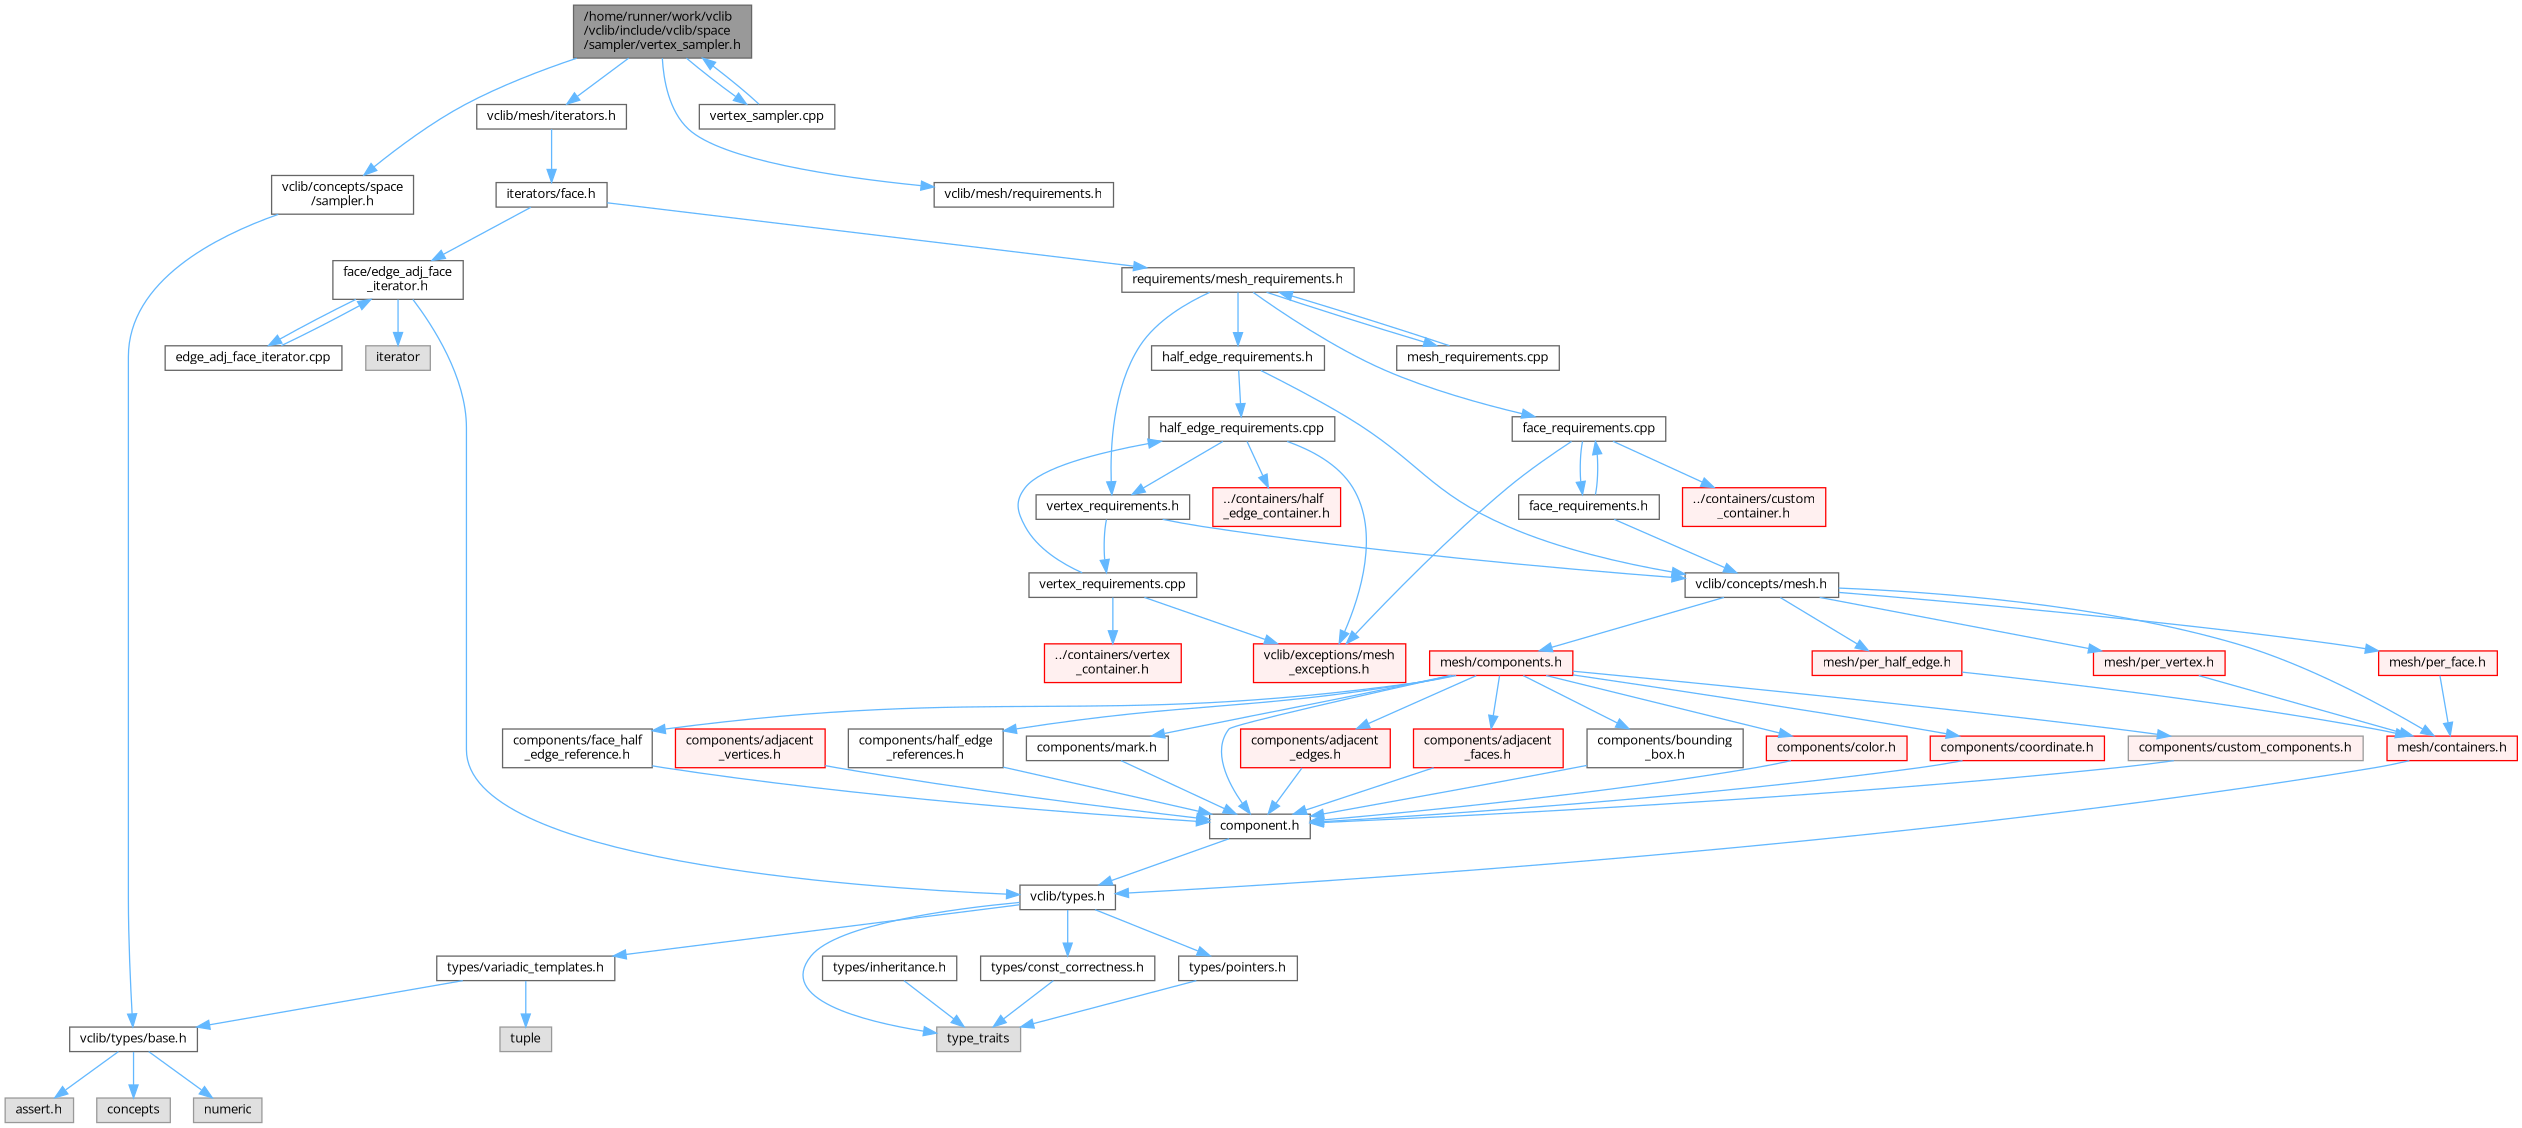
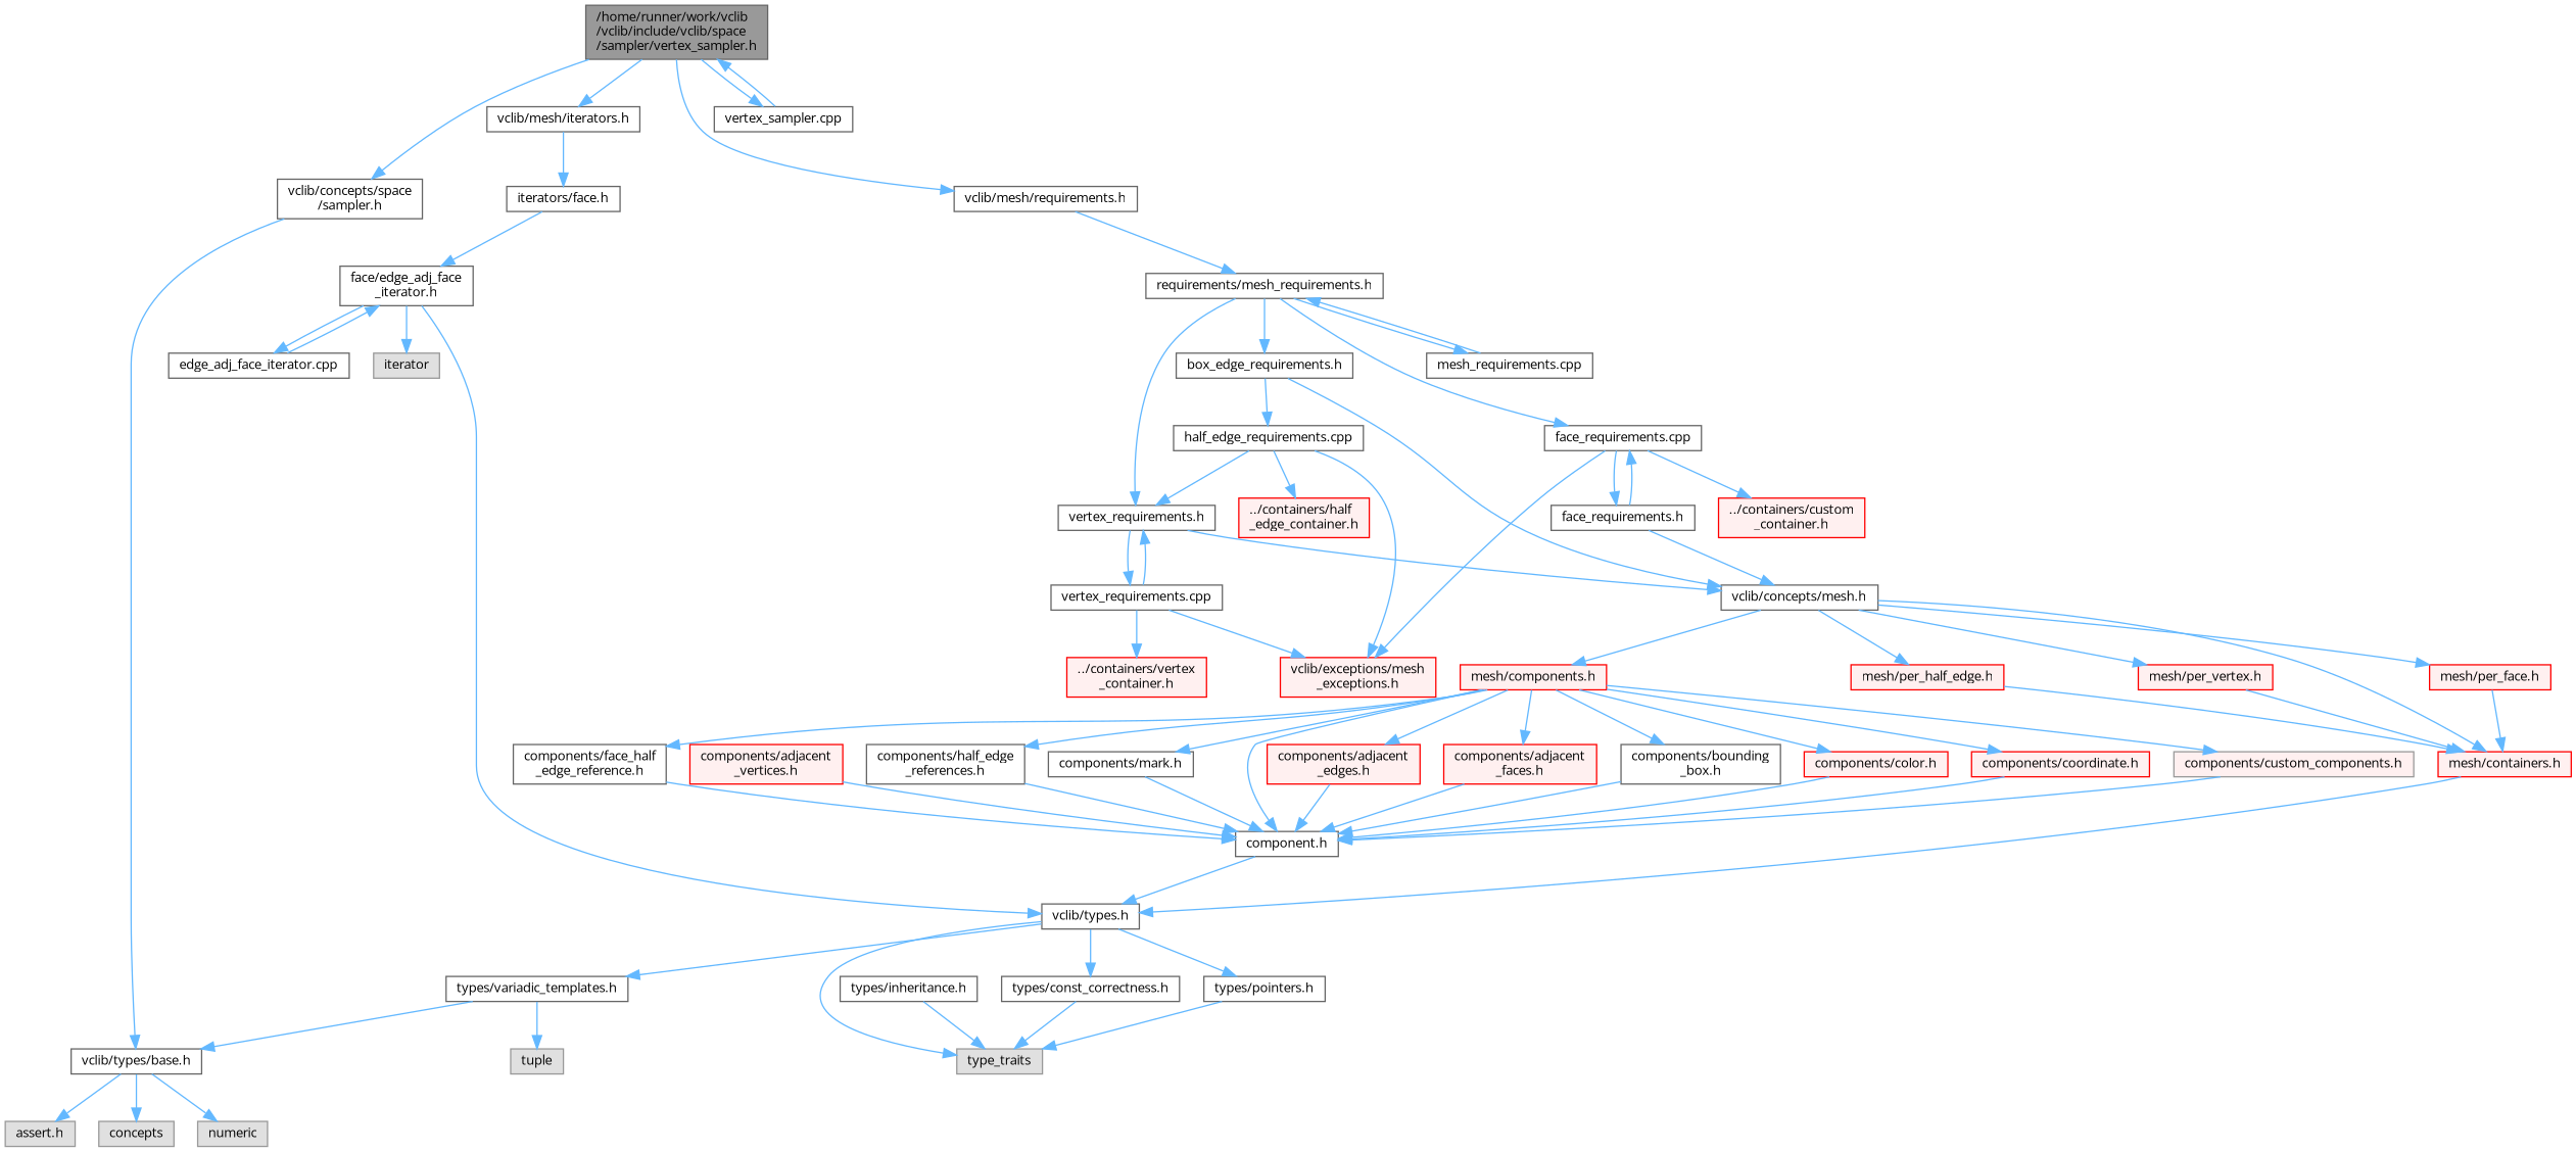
  digraph {
    fontname="Open Sans"
    node [color=grey40 fillcolor=white fontname="Open Sans" fontsize=10 shape=box style=filled]
    edge [color=steelblue1 fontname="Open Sans" fontsize=10 labelfontname=Helvetica labelfontsize=10 style=solid]
    n1 [color=gray40 fillcolor=grey60 fontcolor=black height=0.2 label="/home/runner/work/vclib\l/vclib/include/vclib/space\l/sampler/vertex_sampler.h" width=0.4]
    n2 [height=0.2 label="vclib/concepts/space\l/sampler.h" width=0.4]
    n3 [height=0.2 label="vclib/mesh/iterators.h" width=0.4]
    n4 [height=0.2 label="vclib/mesh/requirements.h" width=0.4]
    n5 [height=0.2 label="vertex_sampler.cpp" width=0.4]
    n6 [height=0.2 label="vclib/types/base.h" width=0.4]
    n7 [height=0.2 label="iterators/face.h" width=0.4]
    n8 [height=0.2 label="requirements/mesh_requirements.h" width=0.4]
    n9 [color=grey60 fillcolor="#E0E0E0" height=0.2 label="assert.h" width=0.4]
    n10 [color=grey60 fillcolor="#E0E0E0" height=0.2 label=concepts width=0.4]
    n11 [color=grey60 fillcolor="#E0E0E0" height=0.2 label=numeric width=0.4]
    n12 [height=0.2 label="face/edge_adj_face\l_iterator.h" width=0.4]
    n13 [color=grey60 fillcolor="#E0E0E0" height=0.2 label=iterator width=0.4]
    n14 [height=0.2 label="vclib/types.h" width=0.4]
    n15 [height=0.2 label="edge_adj_face_iterator.cpp" width=0.4]
    n16 [height=0.2 label="types/const_correctness.h" width=0.4]
    n17 [height=0.2 label="types/pointers.h" width=0.4]
    n18 [height=0.2 label="types/variadic_templates.h" width=0.4]
    n19 [color=grey60 fillcolor="#E0E0E0" height=0.2 label=type_traits width=0.4]
    n20 [height=0.2 label="types/inheritance.h" width=0.4]
    n21 [color=grey60 fillcolor="#E0E0E0" height=0.2 label=tuple width=0.4]
-   n22 [height=0.2 label="half_edge_requirements.h" width=0.4]
+   n22 [height=0.2 label="box_edge_requirements.h" width=0.4]
    n23 [height=0.2 label="vertex_requirements.h" width=0.4]
    n24 [height=0.2 label="mesh_requirements.cpp" width=0.4]
    n25 [height=0.2 label="face_requirements.cpp" width=0.4]
    n26 [height=0.2 label="vclib/concepts/mesh.h" width=0.4]
    n27 [height=0.2 label="half_edge_requirements.cpp" width=0.4]
    n28 [height=0.2 label="vertex_requirements.cpp" width=0.4]
    n29 [height=0.2 label="face_requirements.h" width=0.4]
    n30 [color=red fillcolor="#FFF0F0" height=0.2 label="mesh/components.h" width=0.4]
    n31 [color=red fillcolor="#FFF0F0" height=0.2 label="mesh/containers.h" width=0.4]
    n32 [color=red fillcolor="#FFF0F0" height=0.2 label="mesh/per_face.h" width=0.4]
    n33 [color=red fillcolor="#FFF0F0" height=0.2 label="mesh/per_half_edge.h" width=0.4]
    n34 [color=red fillcolor="#FFF0F0" height=0.2 label="mesh/per_vertex.h" width=0.4]
    n35 [color=red fillcolor="#FFF0F0" height=0.2 label="vclib/exceptions/mesh\l_exceptions.h" width=0.4]
    n36 [color=red fillcolor="#FFF0F0" height=0.2 label="../containers/half\l_edge_container.h" width=0.4]
    n37 [color=red fillcolor="#FFF0F0" height=0.2 label="components/adjacent\l_edges.h" width=0.4]
    n38 [height=0.2 label="component.h" width=0.4]
    n39 [color=red fillcolor="#FFF0F0" height=0.2 label="components/adjacent\l_faces.h" width=0.4]
    n40 [height=0.2 label="components/bounding\l_box.h" width=0.4]
    n41 [color=red fillcolor="#FFF0F0" height=0.2 label="components/color.h" width=0.4]
    n42 [color=red fillcolor="#FFF0F0" height=0.2 label="components/coordinate.h" width=0.4]
    n43 [color=grey60 fillcolor="#FFF0F0" height=0.2 label="components/custom_components.h" width=0.4]
    n44 [height=0.2 label="components/face_half\l_edge_reference.h" width=0.4]
    n45 [height=0.2 label="components/half_edge\l_references.h" width=0.4]
    n46 [height=0.2 label="components/mark.h" width=0.4]
    n47 [color=red fillcolor="#FFF0F0" height=0.2 label="components/adjacent\l_vertices.h" width=0.4]
    n48 [color=red fillcolor="#FFF0F0" height=0.2 label="../containers/vertex\l_container.h" width=0.4]
    n49 [color=red fillcolor="#FFF0F0" height=0.2 label="../containers/custom\l_container.h" width=0.4]
    n1 -> n2
    n1 -> n3
    n1 -> n4
    n1 -> n5
    n2 -> n6
    n3 -> n7
-   n7 -> n8
+   n4 -> n8
    n5 -> n1
    n6 -> n9
    n6 -> n10
    n6 -> n11
    n7 -> n12
    n8 -> n22
    n8 -> n23
    n8 -> n24
    n8 -> n25
    n12 -> n13
    n12 -> n14
    n12 -> n15
    n14 -> n16
    n14 -> n17
    n14 -> n18
    n14 -> n19
    n15 -> n12
    n16 -> n19
    n17 -> n19
    n18 -> n6
    n18 -> n21
    n20 -> n19
    n22 -> n26
    n22 -> n27
    n23 -> n26
    n23 -> n28
    n24 -> n8
    n25 -> n29
    n25 -> n35
    n25 -> n49
    n26 -> n30
    n26 -> n31
    n26 -> n32
    n26 -> n33
    n26 -> n34
    n27 -> n23
    n27 -> n35
    n27 -> n36
-   n28 -> n27
+   n28 -> n23
    n28 -> n35
    n28 -> n48
    n29 -> n25
    n29 -> n26
    n30 -> n37
    n30 -> n38
    n30 -> n39
    n30 -> n40
    n30 -> n41
    n30 -> n42
    n30 -> n43
    n30 -> n44
    n30 -> n45
    n30 -> n46
    n31 -> n14
    n32 -> n31
    n33 -> n31
    n34 -> n31
    n37 -> n38
    n38 -> n14
    n39 -> n38
    n40 -> n38
    n41 -> n38
    n42 -> n38
    n43 -> n38
    n44 -> n38
    n45 -> n38
    n46 -> n38
    n47 -> n38
  }
